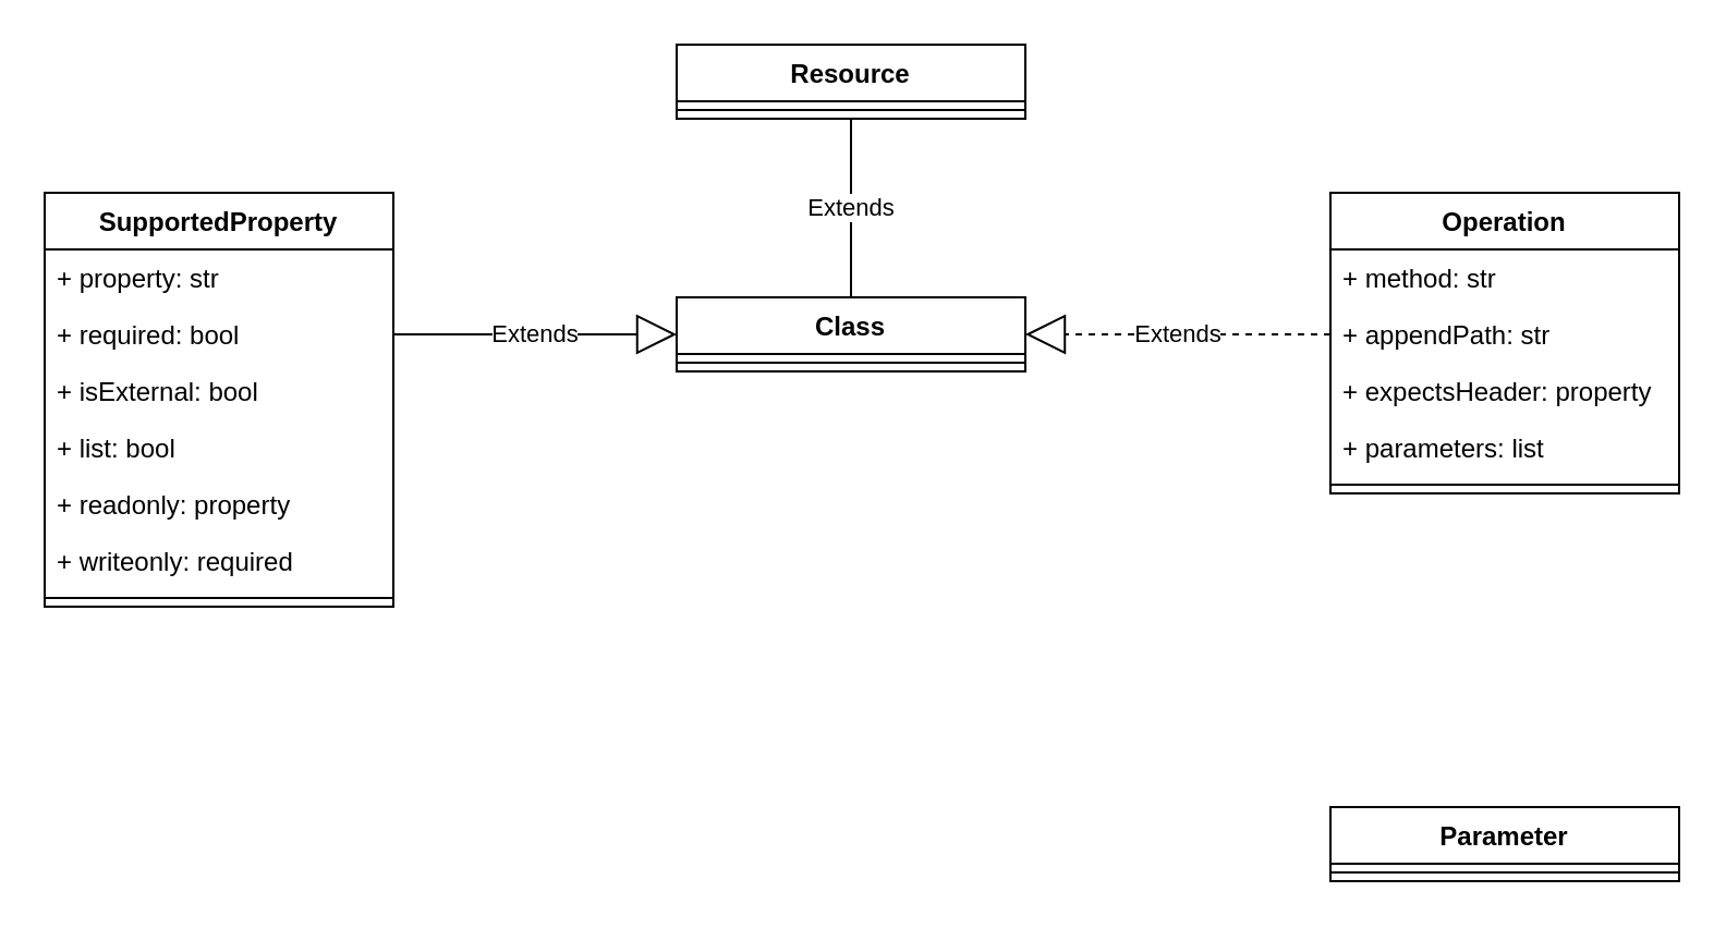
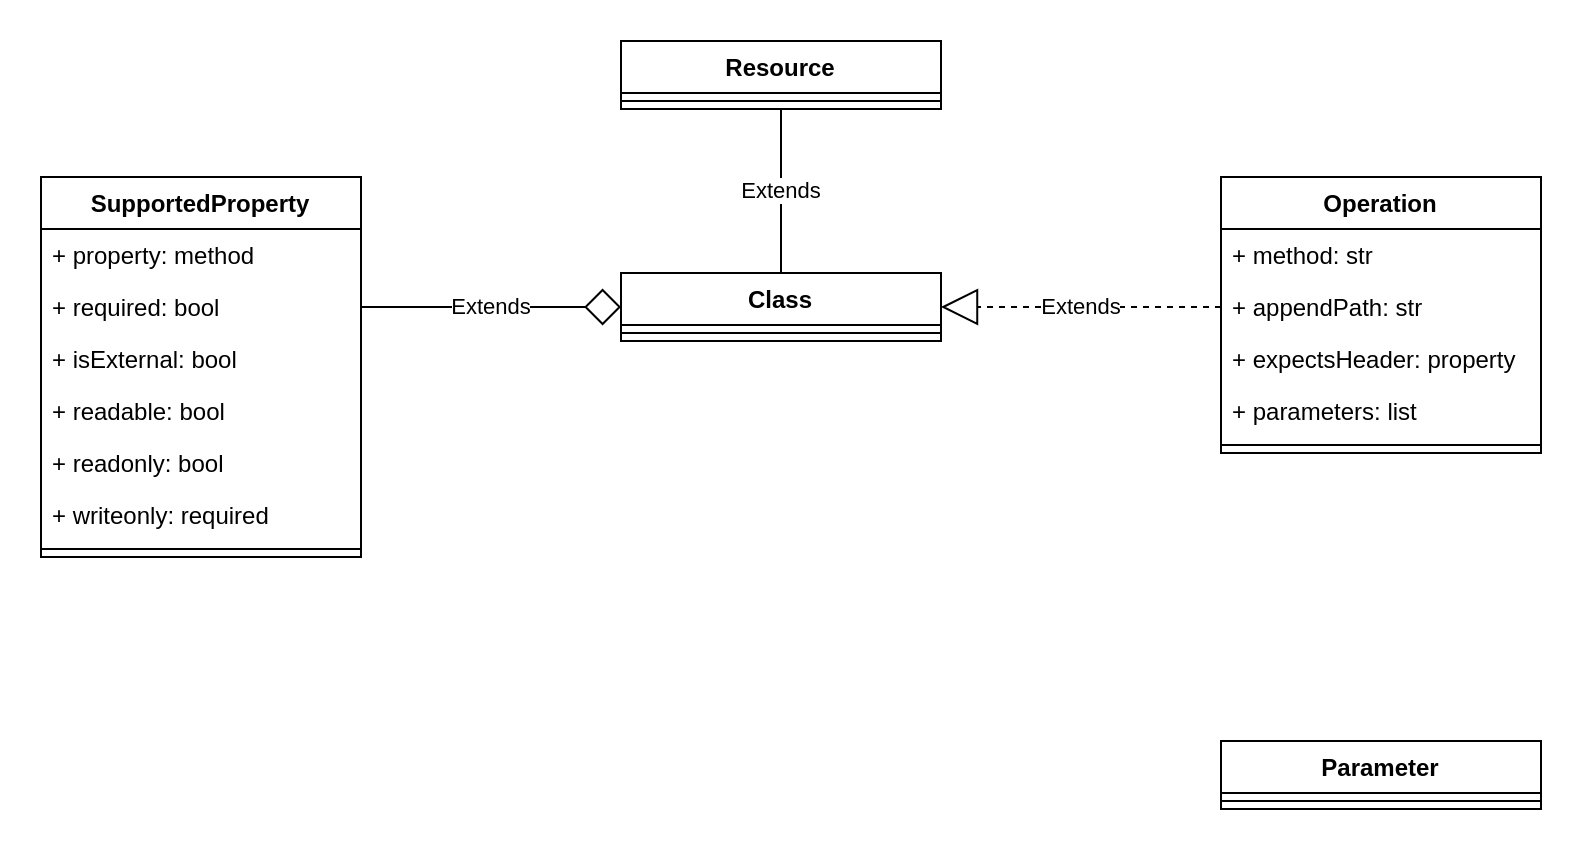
  <mxCell id="0" />
  <mxCell id="1" parent="0" />
  <mxCell id="2" value="Operation" style="swimlane;fontStyle=1;align=center;verticalAlign=top;childLayout=stackLayout;horizontal=1;startSize=26;horizontalStack=0;resizeParent=1;resizeParentMax=0;resizeLast=0;collapsible=1;marginBottom=0;" parent="1" vertex="1"><mxGeometry x="610" y="88" width="160" height="138" as="geometry" /></mxCell>
  <mxCell id="3" value="+ method: str" style="text;strokeColor=none;fillColor=none;align=left;verticalAlign=top;spacingLeft=4;spacingRight=4;overflow=hidden;rotatable=0;points=[[0,0.5],[1,0.5]];portConstraint=eastwest;" parent="2" vertex="1"><mxGeometry y="26" width="160" height="26" as="geometry" /></mxCell>
  <mxCell id="4" value="+ appendPath: str" style="text;strokeColor=none;fillColor=none;align=left;verticalAlign=top;spacingLeft=4;spacingRight=4;overflow=hidden;rotatable=0;points=[[0,0.5],[1,0.5]];portConstraint=eastwest;" parent="2" vertex="1"><mxGeometry y="52" width="160" height="26" as="geometry" /></mxCell>
  <mxCell id="5" value="+ expectsHeader: property" style="text;strokeColor=none;fillColor=none;align=left;verticalAlign=top;spacingLeft=4;spacingRight=4;overflow=hidden;rotatable=0;points=[[0,0.5],[1,0.5]];portConstraint=eastwest;" parent="2" vertex="1"><mxGeometry y="78" width="160" height="26" as="geometry" /></mxCell>
  <mxCell id="6" value="+ parameters: list" style="text;strokeColor=none;fillColor=none;align=left;verticalAlign=top;spacingLeft=4;spacingRight=4;overflow=hidden;rotatable=0;points=[[0,0.5],[1,0.5]];portConstraint=eastwest;" parent="2" vertex="1"><mxGeometry y="104" width="160" height="26" as="geometry" /></mxCell>
  <mxCell id="7" value="" style="line;strokeWidth=1;fillColor=none;align=left;verticalAlign=middle;spacingTop=-1;spacingLeft=3;spacingRight=3;rotatable=0;labelPosition=right;points=[];portConstraint=eastwest;" parent="2" vertex="1"><mxGeometry y="130" width="160" height="8" as="geometry" /></mxCell>
  <mxCell id="8" value="Class" style="swimlane;fontStyle=1;align=center;verticalAlign=top;childLayout=stackLayout;horizontal=1;startSize=26;horizontalStack=0;resizeParent=1;resizeParentMax=0;resizeLast=0;collapsible=1;marginBottom=0;" parent="1" vertex="1"><mxGeometry x="310" y="136" width="160" height="34" as="geometry" /></mxCell>
  <mxCell id="9" value="" style="line;strokeWidth=1;fillColor=none;align=left;verticalAlign=middle;spacingTop=-1;spacingLeft=3;spacingRight=3;rotatable=0;labelPosition=right;points=[];portConstraint=eastwest;" parent="8" vertex="1"><mxGeometry y="26" width="160" height="8" as="geometry" /></mxCell>
  <mxCell id="10" value="Resource" style="swimlane;fontStyle=1;align=center;verticalAlign=top;childLayout=stackLayout;horizontal=1;startSize=26;horizontalStack=0;resizeParent=1;resizeParentMax=0;resizeLast=0;collapsible=1;marginBottom=0;" parent="1" vertex="1"><mxGeometry x="310" y="20" width="160" height="34" as="geometry" /></mxCell>
  <mxCell id="11" value="" style="line;strokeWidth=1;fillColor=none;align=left;verticalAlign=middle;spacingTop=-1;spacingLeft=3;spacingRight=3;rotatable=0;labelPosition=right;points=[];portConstraint=eastwest;" parent="10" vertex="1"><mxGeometry y="26" width="160" height="8" as="geometry" /></mxCell>
  <mxCell id="12" value="Extends" style="endArrow=block;endSize=16;endFill=0;html=1;entryX=1;entryY=0.5;entryDx=0;entryDy=0;exitX=0;exitY=0.5;exitDx=0;exitDy=0;dashed=1;" parent="1" source="4" target="8" edge="1"><mxGeometry width="160" relative="1" as="geometry"><mxPoint x="140" y="270" as="sourcePoint" /><mxPoint x="300" y="270" as="targetPoint" /></mxGeometry></mxCell>
  <mxCell id="13" value="Extends" style="endArrow=none;endSize=16;endFill=0;html=1;entryX=0.5;entryY=1;entryDx=0;entryDy=0;exitX=0.5;exitY=0;exitDx=0;exitDy=0;" parent="1" source="8" target="10" edge="1"><mxGeometry width="160" relative="1" as="geometry"><mxPoint x="400" y="280" as="sourcePoint" /><mxPoint x="400" y="184" as="targetPoint" /></mxGeometry></mxCell>
  <mxCell id="14" value="Parameter" style="swimlane;fontStyle=1;align=center;verticalAlign=top;childLayout=stackLayout;horizontal=1;startSize=26;horizontalStack=0;resizeParent=1;resizeParentMax=0;resizeLast=0;collapsible=1;marginBottom=0;" parent="1" vertex="1"><mxGeometry x="610" y="370" width="160" height="34" as="geometry" /></mxCell>
  <mxCell id="15" value="" style="line;strokeWidth=1;fillColor=none;align=left;verticalAlign=middle;spacingTop=-1;spacingLeft=3;spacingRight=3;rotatable=0;labelPosition=right;points=[];portConstraint=eastwest;" parent="14" vertex="1"><mxGeometry y="26" width="160" height="8" as="geometry" /></mxCell>
  <mxCell id="16" value="SupportedProperty" style="swimlane;fontStyle=1;align=center;verticalAlign=top;childLayout=stackLayout;horizontal=1;startSize=26;horizontalStack=0;resizeParent=1;resizeParentMax=0;resizeLast=0;collapsible=1;marginBottom=0;" vertex="1" parent="1"><mxGeometry x="20" y="88" width="160" height="190" as="geometry" /></mxCell>
- <mxCell id="17" value="+ property: str" style="text;strokeColor=none;fillColor=none;align=left;verticalAlign=top;spacingLeft=4;spacingRight=4;overflow=hidden;rotatable=0;points=[[0,0.5],[1,0.5]];portConstraint=eastwest;" vertex="1" parent="16"><mxGeometry y="26" width="160" height="26" as="geometry" /></mxCell>
+ <mxCell id="17" value="+ property: method" style="text;strokeColor=none;fillColor=none;align=left;verticalAlign=top;spacingLeft=4;spacingRight=4;overflow=hidden;rotatable=0;points=[[0,0.5],[1,0.5]];portConstraint=eastwest;" vertex="1" parent="16"><mxGeometry y="26" width="160" height="26" as="geometry" /></mxCell>
  <mxCell id="18" value="+ required: bool" style="text;strokeColor=none;fillColor=none;align=left;verticalAlign=top;spacingLeft=4;spacingRight=4;overflow=hidden;rotatable=0;points=[[0,0.5],[1,0.5]];portConstraint=eastwest;" vertex="1" parent="16"><mxGeometry y="52" width="160" height="26" as="geometry" /></mxCell>
  <mxCell id="19" value="+ isExternal: bool&#10;" style="text;strokeColor=none;fillColor=none;align=left;verticalAlign=top;spacingLeft=4;spacingRight=4;overflow=hidden;rotatable=0;points=[[0,0.5],[1,0.5]];portConstraint=eastwest;" vertex="1" parent="16"><mxGeometry y="78" width="160" height="26" as="geometry" /></mxCell>
- <mxCell id="20" value="+ list: bool" style="text;strokeColor=none;fillColor=none;align=left;verticalAlign=top;spacingLeft=4;spacingRight=4;overflow=hidden;rotatable=0;points=[[0,0.5],[1,0.5]];portConstraint=eastwest;" vertex="1" parent="16"><mxGeometry y="104" width="160" height="26" as="geometry" /></mxCell>
- <mxCell id="21" value="+ readonly: property" style="text;strokeColor=none;fillColor=none;align=left;verticalAlign=top;spacingLeft=4;spacingRight=4;overflow=hidden;rotatable=0;points=[[0,0.5],[1,0.5]];portConstraint=eastwest;" vertex="1" parent="16"><mxGeometry y="130" width="160" height="26" as="geometry" /></mxCell>
+ <mxCell id="20" value="+ readable: bool" style="text;strokeColor=none;fillColor=none;align=left;verticalAlign=top;spacingLeft=4;spacingRight=4;overflow=hidden;rotatable=0;points=[[0,0.5],[1,0.5]];portConstraint=eastwest;" vertex="1" parent="16"><mxGeometry y="104" width="160" height="26" as="geometry" /></mxCell>
+ <mxCell id="21" value="+ readonly: bool" style="text;strokeColor=none;fillColor=none;align=left;verticalAlign=top;spacingLeft=4;spacingRight=4;overflow=hidden;rotatable=0;points=[[0,0.5],[1,0.5]];portConstraint=eastwest;" vertex="1" parent="16"><mxGeometry y="130" width="160" height="26" as="geometry" /></mxCell>
  <mxCell id="22" value="+ writeonly: required" style="text;strokeColor=none;fillColor=none;align=left;verticalAlign=top;spacingLeft=4;spacingRight=4;overflow=hidden;rotatable=0;points=[[0,0.5],[1,0.5]];portConstraint=eastwest;" vertex="1" parent="16"><mxGeometry y="156" width="160" height="26" as="geometry" /></mxCell>
  <mxCell id="23" value="" style="line;strokeWidth=1;fillColor=none;align=left;verticalAlign=middle;spacingTop=-1;spacingLeft=3;spacingRight=3;rotatable=0;labelPosition=right;points=[];portConstraint=eastwest;" vertex="1" parent="16"><mxGeometry y="182" width="160" height="8" as="geometry" /></mxCell>
- <mxCell id="24" value="Extends" style="endArrow=block;endSize=16;endFill=0;html=1;entryX=0;entryY=0.5;entryDx=0;entryDy=0;exitX=1;exitY=0.5;exitDx=0;exitDy=0;" edge="1" parent="1" source="18" target="8"><mxGeometry width="160" relative="1" as="geometry"><mxPoint x="620" y="163" as="sourcePoint" /><mxPoint x="450" y="163" as="targetPoint" /></mxGeometry></mxCell>
+ <mxCell id="24" value="Extends" style="endArrow=diamond;endSize=16;endFill=0;html=1;entryX=0;entryY=0.5;entryDx=0;entryDy=0;exitX=1;exitY=0.5;exitDx=0;exitDy=0;" edge="1" parent="1" source="18" target="8"><mxGeometry width="160" relative="1" as="geometry"><mxPoint x="620" y="163" as="sourcePoint" /><mxPoint x="450" y="163" as="targetPoint" /></mxGeometry></mxCell>
